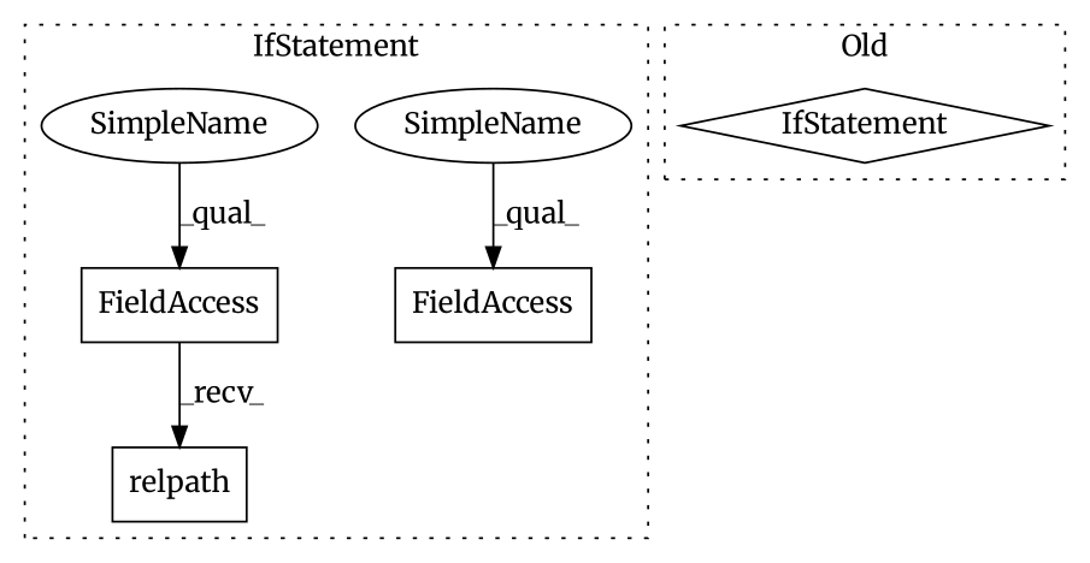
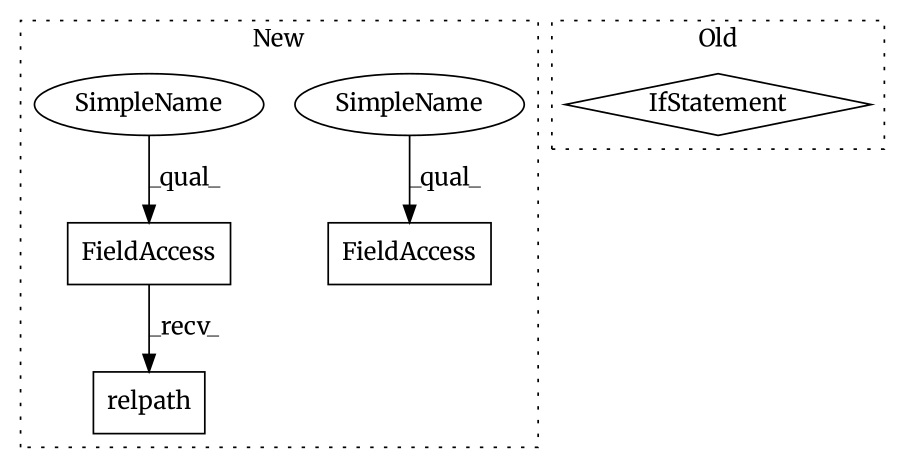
  digraph {
    fontname=Merriweather
    node [a=22 fontname=Merriweather l=7 s=9448 shape=box]
    edge [fontname=Merriweather]
    n1 [a=32 l="8,1" label=relpath s="9456,9504"]
    n2 [label=FieldAccess]
    n3 [label=FieldAccess s=9838]
    n4 [a=42 l=2 label=SimpleName s=9838 shape=ellipse]
    n5 [a=42 l=2 label=SimpleName shape=ellipse]
    n6 [a=25 l="4,2" label=IfStatement s="8761,8785" shape=diamond]
    subgraph cluster_1 {
-     label=IfStatement
+     label=New
      style=dotted
      n1
      n2
      n3
      n4
      n5
    }
    subgraph cluster_2 {
      label=Old
      style=dotted
      n6
    }
    n2 -> n1 [label=_recv_]
    n4 -> n3 [label=_qual_]
    n5 -> n2 [label=_qual_]
  }
